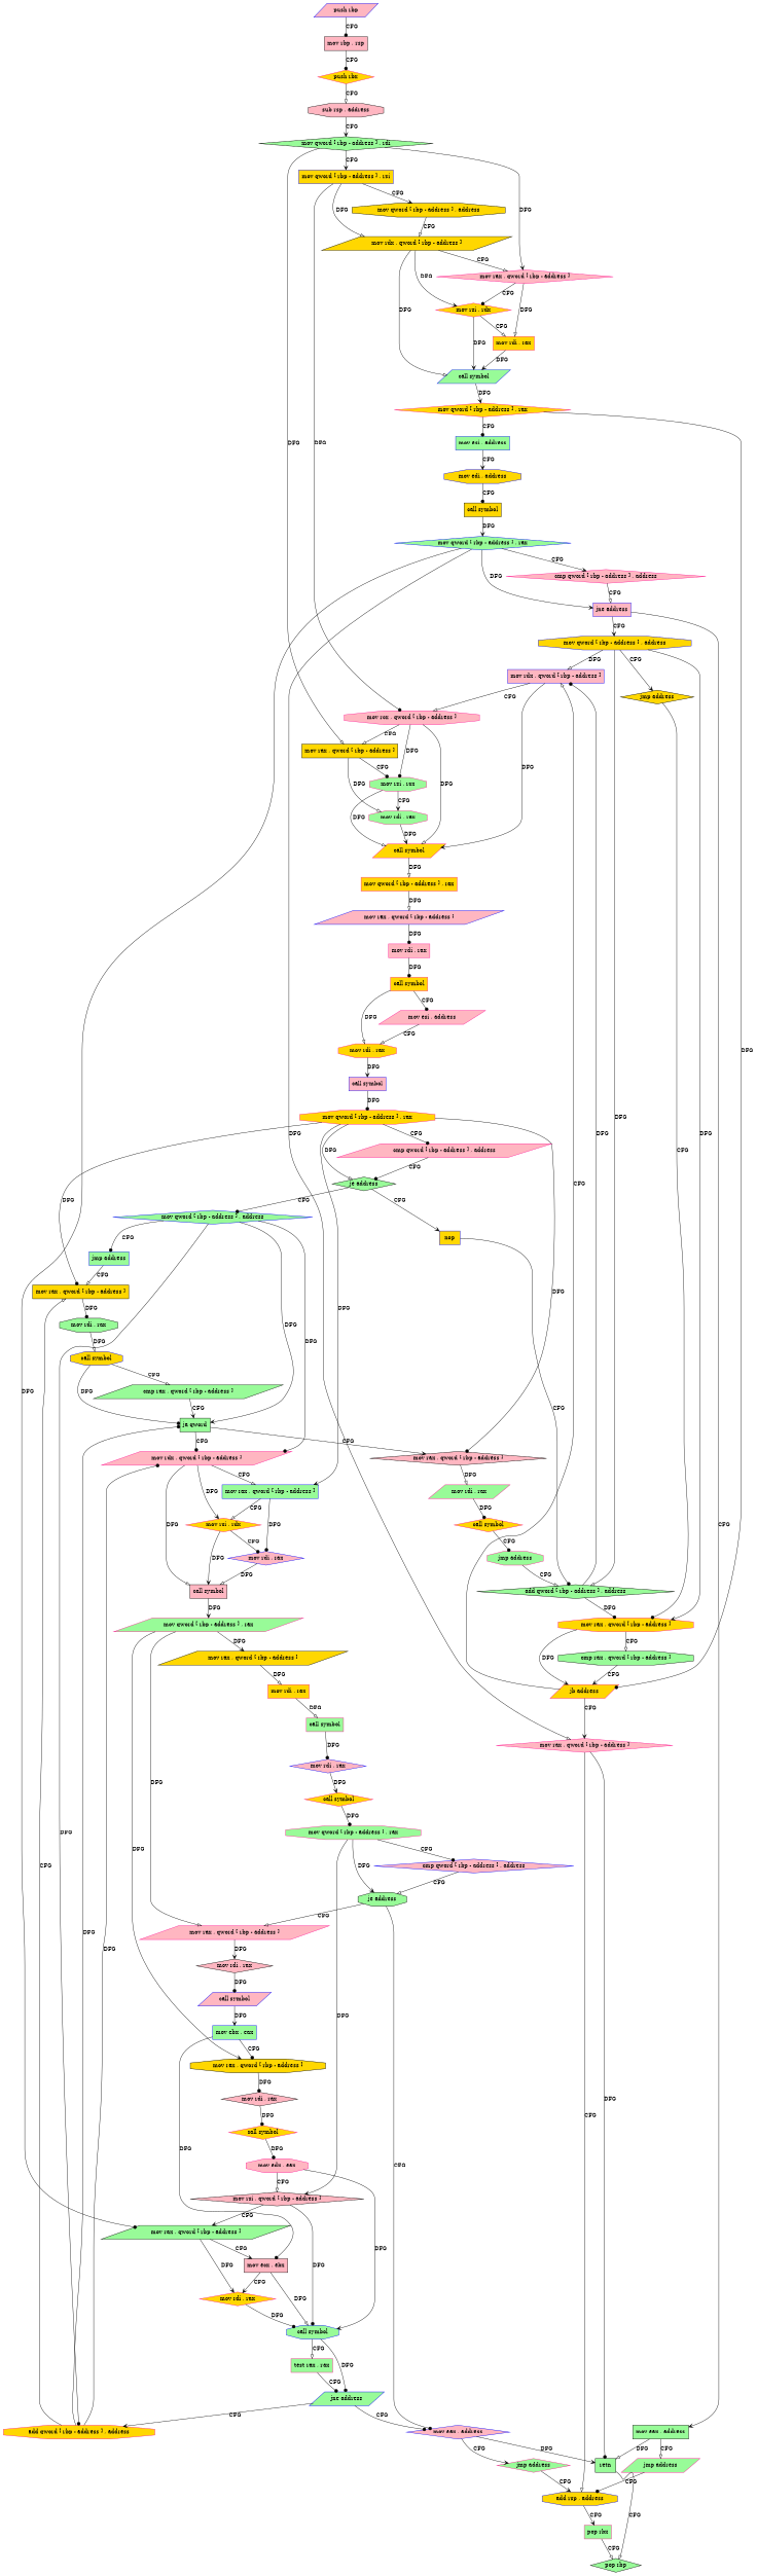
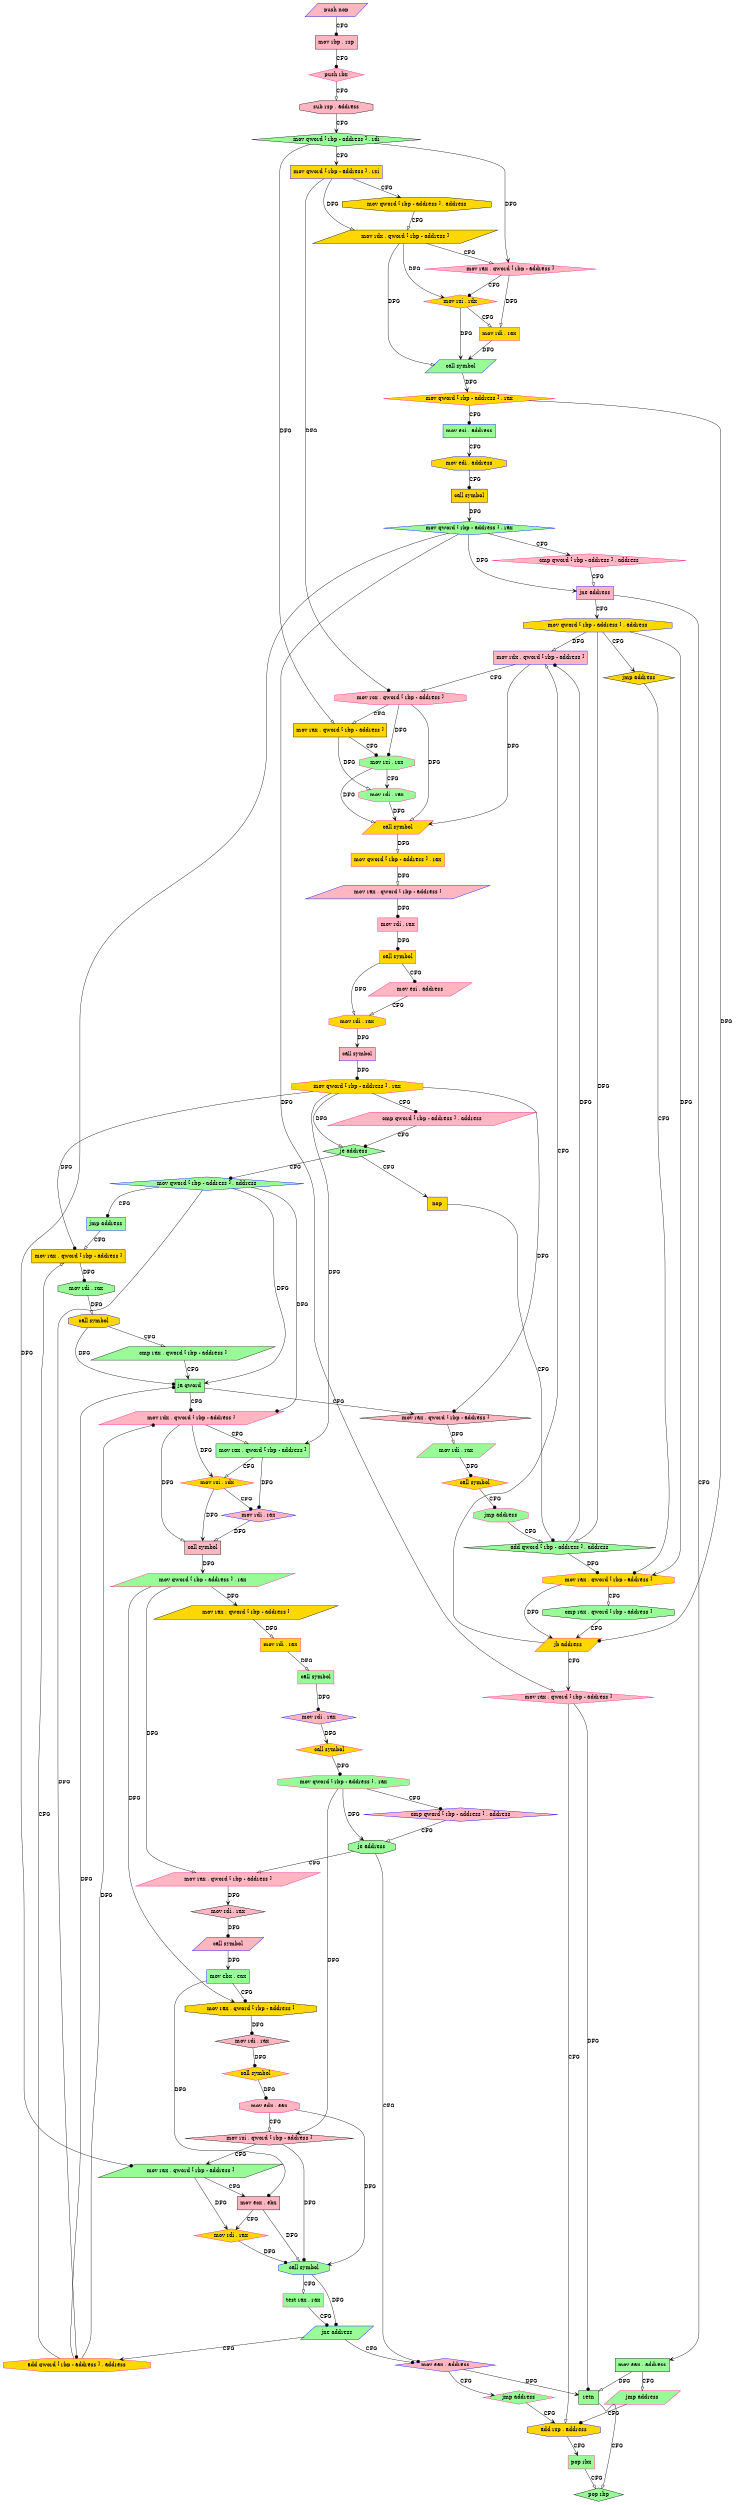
  digraph {
    node [color=deeppink fillcolor=palegreen shape=diamond style=filled]
    edge [arrowhead=dot]
-   n1 [color=blue fillcolor=lightpink label="push rbp" shape=parallelogram]
+   n1 [color=blue fillcolor=lightpink label="push nop" shape=parallelogram]
    n2 [color=black fillcolor=lightpink label="mov rbp , rsp" shape=box]
-   n3 [fillcolor=gold label="push rbx"]
+   n3 [fillcolor=lightpink label="push rbx"]
    n4 [color=black fillcolor=lightpink label="sub rsp , address" shape=octagon]
    n5 [color=black label="mov qword [ rbp - address ] , rdi"]
    n6 [color=blue fillcolor=gold label="mov qword [ rbp - address ] , rsi" shape=box]
    n7 [fillcolor=lightpink label="mov rax , qword [ rbp - address ]"]
    n8 [color=black fillcolor=gold label="mov rax , qword [ rbp - address ]" shape=box]
    n9 [color=black fillcolor=gold label="mov qword [ rbp - address ] , address" shape=octagon]
    n10 [color=black fillcolor=gold label="mov rdx , qword [ rbp - address ]" shape=parallelogram]
    n11 [fillcolor=lightpink label="mov rcx , qword [ rbp - address ]" shape=octagon]
    n12 [fillcolor=gold label="mov rsi , rdx"]
    n13 [fillcolor=gold label="mov rdi , rax" shape=box]
    n14 [label="mov rsi , rcx" shape=octagon]
    n15 [label="mov rdi , rax" shape=octagon]
    n16 [color=blue label="call symbol" shape=parallelogram]
    n17 [fillcolor=gold label="call symbol" shape=parallelogram]
    n18 [fillcolor=gold label="mov qword [ rbp - address ] , rax"]
    n19 [color=blue label="mov esi , address" shape=box]
    n20 [fillcolor=gold label="jb address" shape=parallelogram]
    n21 [color=blue fillcolor=gold label="mov edi , address" shape=octagon]
    n22 [fillcolor=lightpink label="mov rax , qword [ rbp - address ]"]
    n23 [color=blue fillcolor=lightpink label="mov rdx , qword [ rbp - address ]" shape=box]
    n24 [color=black fillcolor=gold label="call symbol" shape=box]
    n25 [color=blue label="mov qword [ rbp - address ] , rax"]
    n26 [fillcolor=lightpink label="cmp qword [ rbp - address ] , address"]
    n27 [color=blue fillcolor=lightpink label="jne address" shape=box]
    n28 [color=black label="mov rax , qword [ rbp - address ]" shape=parallelogram]
    n29 [color=blue fillcolor=gold label="mov qword [ rbp - address ] , address" shape=octagon]
    n30 [color=black label="mov eax , address" shape=box]
    n31 [color=black label=retn shape=box]
    n32 [color=blue fillcolor=gold label="add rsp , address" shape=octagon]
    n33 [color=black fillcolor=lightpink label="mov ecx , ebx" shape=box]
    n34 [fillcolor=gold label="mov rdi , rax"]
    n35 [color=black fillcolor=gold label="jmp address"]
    n36 [fillcolor=gold label="mov rax , qword [ rbp - address ]" shape=octagon]
    n37 [color=black label="add qword [ rbp - address ] , address"]
    n38 [label="jmp address" shape=parallelogram]
    n39 [color=black label="cmp rax , qword [ rbp - address ]" shape=octagon]
    n40 [color=black label="pop rbp"]
    n41 [label="pop rbx" shape=box]
    n42 [fillcolor=gold label="mov qword [ rbp - address ] , rax" shape=box]
    n43 [color=blue fillcolor=lightpink label="mov rax , qword [ rbp - address ]" shape=parallelogram]
    n44 [fillcolor=lightpink label="mov rdi , rax" shape=box]
    n45 [fillcolor=gold label="call symbol" shape=box]
    n46 [fillcolor=lightpink label="mov esi , address" shape=parallelogram]
    n47 [fillcolor=gold label="mov rdi , rax" shape=octagon]
    n48 [color=blue fillcolor=lightpink label="call symbol" shape=box]
    n49 [fillcolor=gold label="mov qword [ rbp - address ] , rax" shape=octagon]
    n50 [fillcolor=lightpink label="cmp qword [ rbp - address ] , address" shape=parallelogram]
    n51 [color=black label="je address"]
    n52 [color=black fillcolor=gold label="mov rax , qword [ rbp - address ]" shape=box]
    n53 [color=black fillcolor=lightpink label="mov rax , qword [ rbp - address ]"]
    n54 [color=blue label="mov rax , qword [ rbp - address ]" shape=box]
    n55 [color=blue fillcolor=gold label=nop shape=box]
    n56 [color=blue label="mov qword [ rbp - address ] , address"]
    n57 [color=black label="mov rdi , rax" shape=octagon]
    n58 [label="mov rdi , rax" shape=parallelogram]
    n59 [fillcolor=gold label="mov rsi , rdx"]
    n60 [color=blue fillcolor=lightpink label="mov rdi , rax"]
    n61 [color=blue label="jmp address" shape=box]
    n62 [color=black label="ja qword" shape=box]
    n63 [fillcolor=lightpink label="mov rdx , qword [ rbp - address ]" shape=parallelogram]
    n64 [fillcolor=gold label="add qword [ rbp - address ] , address" shape=octagon]
    n65 [color=black fillcolor=lightpink label="call symbol" shape=box]
    n66 [color=blue fillcolor=gold label="call symbol" shape=octagon]
    n67 [color=black label="cmp rax , qword [ rbp - address ]" shape=parallelogram]
    n68 [label="mov qword [ rbp - address ] , rax" shape=parallelogram]
    n69 [fillcolor=gold label="call symbol"]
    n70 [color=black fillcolor=gold label="mov rax , qword [ rbp - address ]" shape=parallelogram]
    n71 [fillcolor=lightpink label="mov rax , qword [ rbp - address ]" shape=parallelogram]
    n72 [color=black fillcolor=gold label="mov rax , qword [ rbp - address ]" shape=octagon]
    n73 [fillcolor=gold label="mov rdi , rax" shape=box]
    n74 [color=black fillcolor=lightpink label="mov rdi , rax"]
    n75 [color=black fillcolor=lightpink label="mov rdi , rax"]
    n76 [label="call symbol" shape=box]
    n77 [color=blue fillcolor=lightpink label="mov rdi , rax"]
    n78 [fillcolor=gold label="call symbol"]
    n79 [label="mov qword [ rbp - address ] , rax" shape=octagon]
    n80 [color=blue fillcolor=lightpink label="cmp qword [ rbp - address ] , address"]
    n81 [color=black label="je address" shape=octagon]
    n82 [color=black fillcolor=lightpink label="mov rsi , qword [ rbp - address ]"]
    n83 [color=blue fillcolor=lightpink label="mov eax , address"]
    n84 [color=blue label="call symbol" shape=octagon]
    n85 [label="jmp address"]
    n86 [color=blue fillcolor=lightpink label="call symbol" shape=parallelogram]
    n87 [label="jmp address" shape=octagon]
    n88 [color=blue label="mov ebx , eax" shape=box]
    n89 [fillcolor=gold label="call symbol"]
    n90 [fillcolor=lightpink label="mov edx , eax" shape=octagon]
    n91 [label="test rax , rax" shape=box]
    n92 [color=blue label="jne address" shape=parallelogram]
    n1 -> n2 [label=CFG]
    n2 -> n3 [label=CFG]
    n3 -> n4 [arrowhead=onormal label=CFG]
    n4 -> n5 [arrowhead=vee label=CFG]
    n5 -> n6 [arrowhead=vee label=CFG]
    n5 -> n7 [arrowhead=vee label=DFG]
    n5 -> n8 [arrowhead=onormal label=DFG]
    n6 -> n9 [arrowhead=vee label=CFG]
    n6 -> n10 [arrowhead=onormal label=DFG]
    n6 -> n11 [label=DFG]
    n7 -> n12 [label=CFG]
    n7 -> n13 [arrowhead=onormal label=DFG]
    n8 -> n14 [label=CFG]
    n8 -> n15 [arrowhead=onormal label=DFG]
    n9 -> n10 [arrowhead=onormal label=CFG]
    n10 -> n7 [arrowhead=onormal label=CFG]
    n10 -> n12 [arrowhead=vee label=DFG]
    n10 -> n16 [arrowhead=onormal label=DFG]
    n11 -> n8 [arrowhead=onormal label=CFG]
    n11 -> n14 [label=DFG]
    n11 -> n17 [arrowhead=onormal label=DFG]
    n12 -> n13 [arrowhead=onormal label=CFG]
    n12 -> n16 [arrowhead=vee label=DFG]
    n13 -> n16 [arrowhead=vee label=DFG]
    n14 -> n15 [arrowhead=vee label=CFG]
    n14 -> n17 [arrowhead=onormal label=DFG]
    n15 -> n17 [arrowhead=vee label=DFG]
    n16 -> n18 [arrowhead=vee label=DFG]
    n17 -> n42 [arrowhead=onormal label=DFG]
    n18 -> n19 [label=CFG]
    n18 -> n20 [label=DFG]
    n19 -> n21 [arrowhead=vee label=CFG]
    n20 -> n22 [arrowhead=vee label=CFG]
    n20 -> n23 [arrowhead=onormal label=CFG]
    n21 -> n24 [label=CFG]
    n22 -> n31 [label=DFG]
    n22 -> n32 [arrowhead=onormal label=CFG]
    n23 -> n11 [arrowhead=onormal label=CFG]
    n23 -> n17 [arrowhead=vee label=DFG]
    n24 -> n25 [arrowhead=vee label=DFG]
    n25 -> n22 [arrowhead=onormal label=DFG]
    n25 -> n26 [arrowhead=vee label=CFG]
    n25 -> n27 [arrowhead=vee label=DFG]
    n25 -> n28 [label=DFG]
    n26 -> n27 [arrowhead=onormal label=CFG]
    n27 -> n29 [arrowhead=vee label=CFG]
    n27 -> n30 [arrowhead=vee label=CFG]
    n28 -> n33 [arrowhead=vee label=CFG]
    n28 -> n34 [arrowhead=vee label=DFG]
    n29 -> n23 [arrowhead=onormal label=DFG]
    n29 -> n35 [arrowhead=vee label=CFG]
    n29 -> n36 [arrowhead=vee label=DFG]
    n29 -> n37 [arrowhead=onormal label=DFG]
    n30 -> n31 [arrowhead=onormal label=DFG]
    n30 -> n38 [arrowhead=onormal label=CFG]
    n31 -> n40 [arrowhead=onormal label=CFG]
    n32 -> n41 [arrowhead=vee label=CFG]
    n33 -> n34 [arrowhead=vee label=CFG]
    n33 -> n84 [arrowhead=onormal label=DFG]
    n34 -> n84 [label=DFG]
    n35 -> n36 [label=CFG]
    n36 -> n20 [arrowhead=vee label=DFG]
    n36 -> n39 [arrowhead=onormal label=CFG]
    n37 -> n23 [label=DFG]
    n37 -> n36 [label=DFG]
    n38 -> n32 [label=CFG]
    n39 -> n20 [arrowhead=vee label=CFG]
    n41 -> n40 [arrowhead=onormal label=CFG]
    n42 -> n43 [arrowhead=onormal label=DFG]
    n43 -> n44 [label=DFG]
    n44 -> n45 [label=DFG]
    n45 -> n46 [label=CFG]
    n45 -> n47 [arrowhead=onormal label=DFG]
    n46 -> n47 [arrowhead=onormal label=CFG]
    n47 -> n48 [arrowhead=vee label=DFG]
    n48 -> n49 [label=DFG]
    n49 -> n50 [label=CFG]
    n49 -> n51 [arrowhead=onormal label=DFG]
    n49 -> n52 [label=DFG]
    n49 -> n53 [label=DFG]
    n49 -> n54 [arrowhead=vee label=DFG]
    n50 -> n51 [label=CFG]
    n51 -> n55 [arrowhead=vee label=CFG]
    n51 -> n56 [label=CFG]
    n52 -> n57 [label=DFG]
    n53 -> n58 [arrowhead=onormal label=DFG]
    n54 -> n59 [arrowhead=onormal label=CFG]
    n54 -> n60 [label=DFG]
    n55 -> n37 [label=CFG]
    n56 -> n61 [label=CFG]
    n56 -> n62 [arrowhead=vee label=DFG]
    n56 -> n63 [label=DFG]
    n56 -> n64 [label=DFG]
    n57 -> n66 [arrowhead=onormal label=DFG]
    n58 -> n69 [label=DFG]
    n59 -> n60 [label=CFG]
    n59 -> n65 [arrowhead=vee label=DFG]
    n60 -> n65 [arrowhead=onormal label=DFG]
    n61 -> n52 [arrowhead=onormal label=CFG]
    n62 -> n53 [arrowhead=vee label=CFG]
    n62 -> n63 [label=CFG]
    n63 -> n54 [arrowhead=onormal label=CFG]
    n63 -> n59 [arrowhead=vee label=DFG]
    n63 -> n65 [arrowhead=onormal label=DFG]
    n64 -> n52 [arrowhead=onormal label=CFG]
    n64 -> n62 [label=DFG]
    n64 -> n63 [label=DFG]
    n65 -> n68 [arrowhead=vee label=DFG]
    n66 -> n62 [label=DFG]
    n66 -> n67 [arrowhead=onormal label=CFG]
    n67 -> n62 [arrowhead=vee label=CFG]
    n68 -> n70 [arrowhead=vee label=DFG]
    n68 -> n71 [arrowhead=onormal label=DFG]
    n68 -> n72 [arrowhead=vee label=DFG]
    n69 -> n87 [label=CFG]
    n70 -> n73 [arrowhead=onormal label=DFG]
    n71 -> n74 [arrowhead=vee label=DFG]
    n72 -> n75 [label=DFG]
    n73 -> n76 [arrowhead=onormal label=DFG]
    n74 -> n86 [label=DFG]
    n75 -> n89 [label=DFG]
    n76 -> n77 [label=DFG]
    n77 -> n78 [arrowhead=vee label=DFG]
    n78 -> n79 [label=DFG]
    n79 -> n80 [label=CFG]
    n79 -> n81 [arrowhead=vee label=DFG]
    n79 -> n82 [arrowhead=vee label=DFG]
    n80 -> n81 [arrowhead=onormal label=CFG]
    n81 -> n71 [arrowhead=onormal label=CFG]
    n81 -> n83 [label=CFG]
    n82 -> n28 [arrowhead=vee label=CFG]
    n82 -> n84 [label=DFG]
    n83 -> n31 [arrowhead=vee label=DFG]
    n83 -> n85 [arrowhead=vee label=CFG]
    n84 -> n91 [arrowhead=onormal label=CFG]
    n84 -> n92 [label=DFG]
    n85 -> n32 [arrowhead=vee label=CFG]
    n86 -> n88 [arrowhead=vee label=DFG]
    n87 -> n37 [arrowhead=onormal label=CFG]
    n88 -> n33 [label=DFG]
    n88 -> n72 [label=CFG]
    n89 -> n90 [label=DFG]
    n90 -> n82 [arrowhead=onormal label=CFG]
    n90 -> n84 [arrowhead=vee label=DFG]
    n91 -> n92 [label=CFG]
    n92 -> n64 [arrowhead=vee label=CFG]
    n92 -> n83 [label=CFG]
  }
